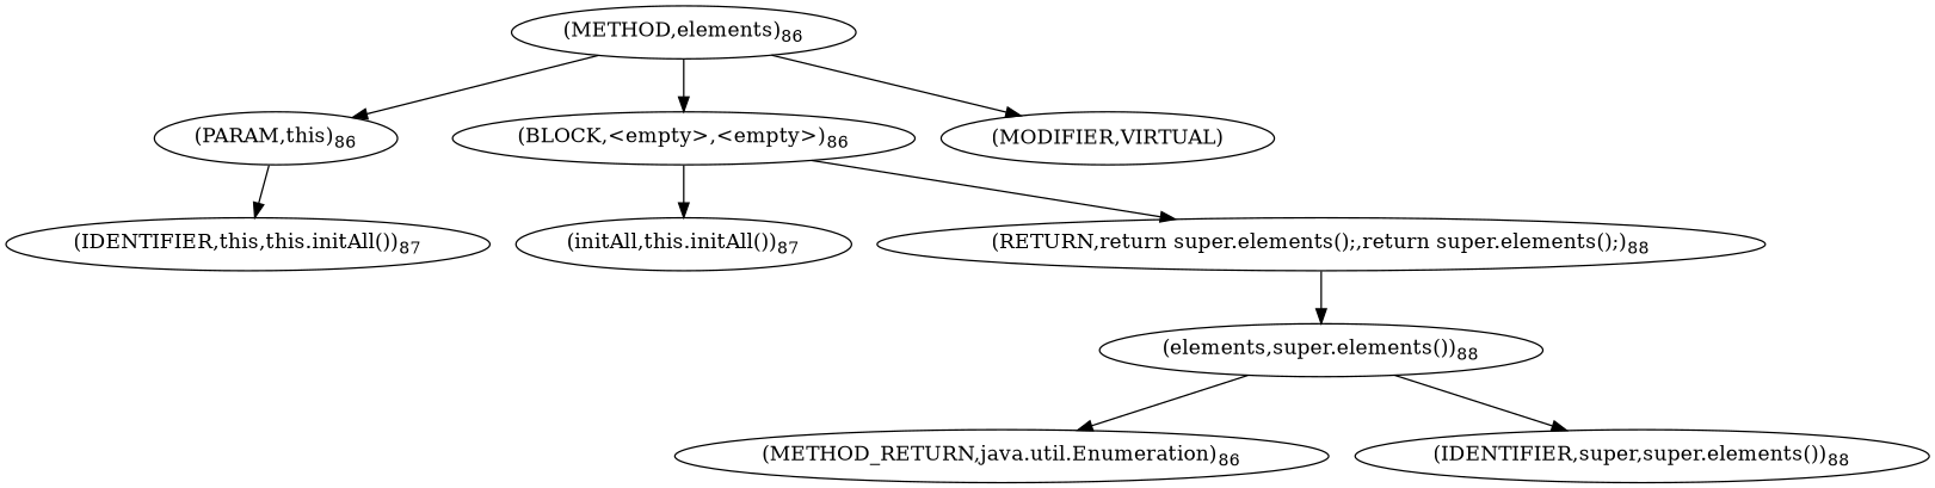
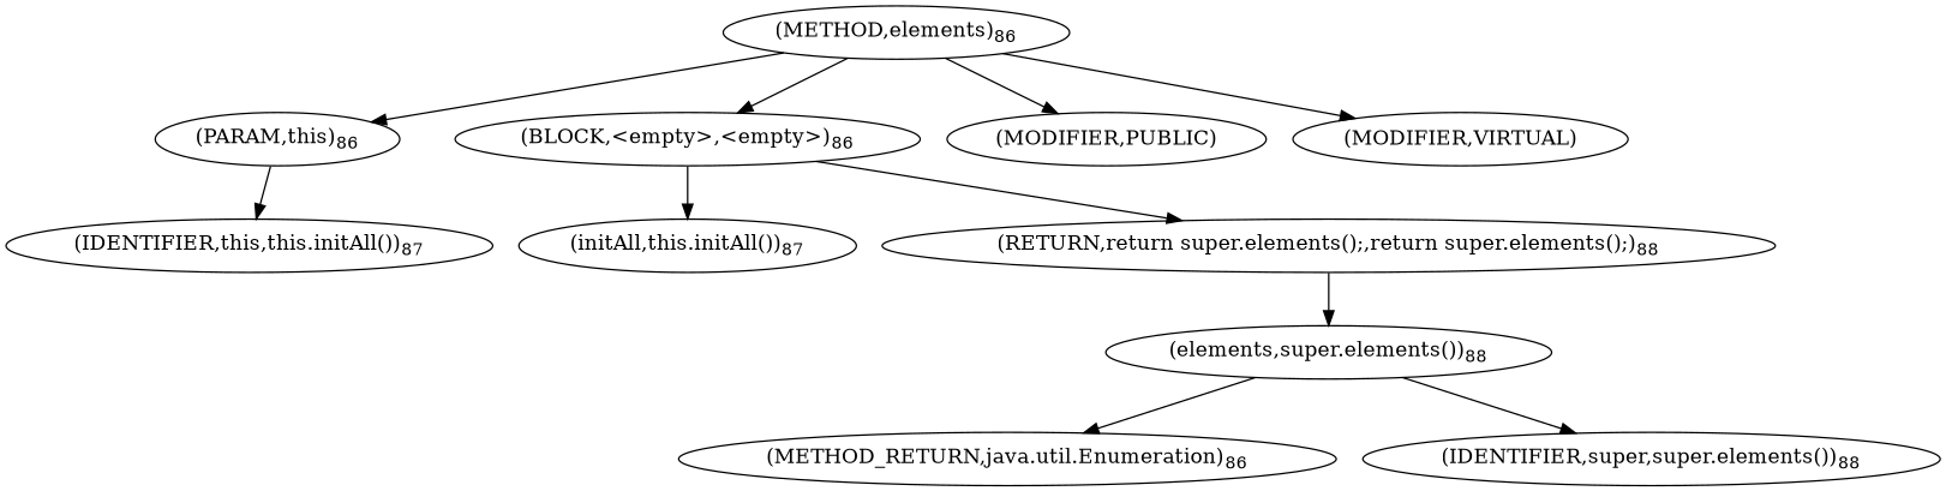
  digraph {
    n1 [label=<(METHOD,elements)<SUB>86</SUB>>]
    n2 [label=<(PARAM,this)<SUB>86</SUB>>]
    n3 [label=<(BLOCK,&lt;empty&gt;,&lt;empty&gt;)<SUB>86</SUB>>]
+   n4 [label=<(MODIFIER,PUBLIC)>]
    n5 [label=<(MODIFIER,VIRTUAL)>]
    n6 [label=<(IDENTIFIER,this,this.initAll())<SUB>87</SUB>>]
    n7 [label=<(initAll,this.initAll())<SUB>87</SUB>>]
    n8 [label=<(RETURN,return super.elements();,return super.elements();)<SUB>88</SUB>>]
    n9 [label=<(METHOD_RETURN,java.util.Enumeration)<SUB>86</SUB>>]
    n10 [label=<(elements,super.elements())<SUB>88</SUB>>]
    n11 [label=<(IDENTIFIER,super,super.elements())<SUB>88</SUB>>]
    n1 -> n2
    n1 -> n3
+   n1 -> n4
    n1 -> n5
    n2 -> n6
    n3 -> n7
    n3 -> n8
    n8 -> n10
    n10 -> n9
    n10 -> n11
  }
